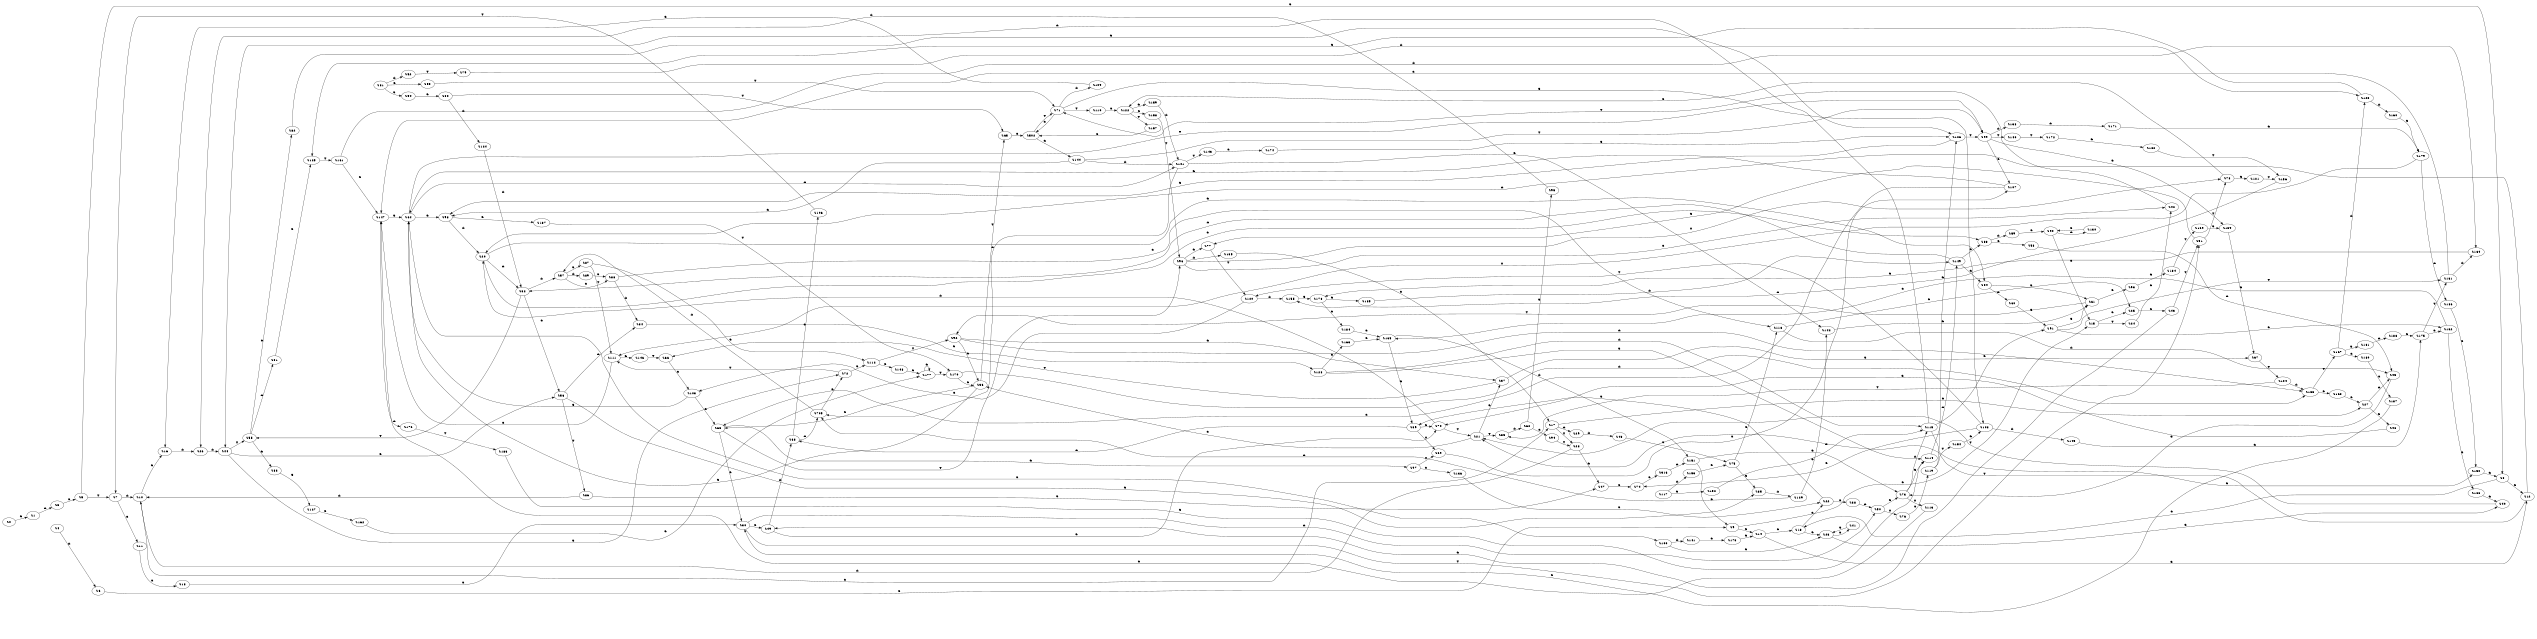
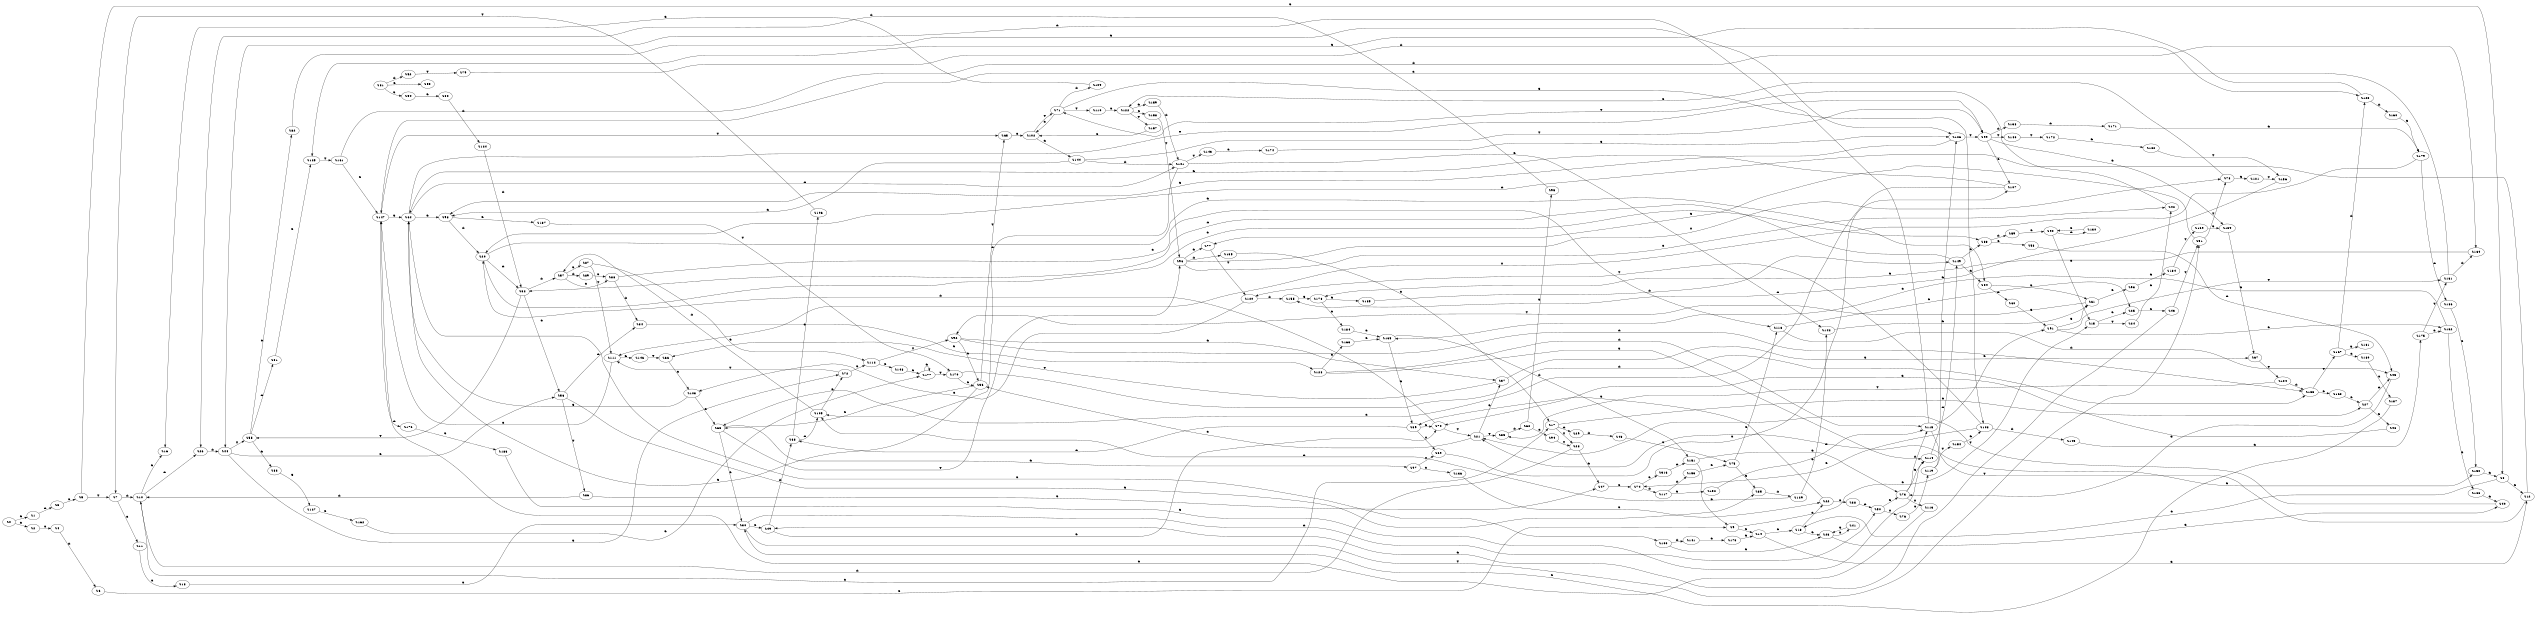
  strict digraph {
    rankdir=LR
    S0
    S1
+   S2
    S3
    S4
    S5
    S6
    S7
    S8
    S9
    S10
    S11
    S12
    S13
    S14
    S15
    S16
    S17
    S18
    S20
    S21
    S22
    S23
    S24
    S25
    S26
    S27
    S28
    S29
    S30
    S32
    S33
    S34
    S35
    S36
    S37
    S38
    S39
    S40
    S41
    S42
    S43
    S44
    S45
    S46
    S47
    S48
    S49
    S50
    S51
    S31
    S52
    S53
    S54
    S55
    S56
    S57
    S58
    S59
    S60
    S61
    S62
    S63
    S64
    S65
    S66
    S67
    S68
    S69
    S70
    S71
    S72
    S73
    S74
    S75
    S76
    S77
    S78
    S79
    S80
    S81
    S82
    S83
    S84
    S85
    S86
    S87
    S88
    S89
    S90
    S91
    S92
    S93
    S94
    S95
    S96
    S97
    S98
    S99
    S100
    S101
-   S102 [label=S502]
+   S102
    S103
    S104
-   S105 [label=S705]
+   S105
    S106
    S107
    S108
    S109
    S110
    S111
    S112
    S113
    S114
    S115
    n116 [label=S316]
    S117
    S118
    S119
    S120
    S121
    S122
    S123
    S124
    S125
    S126
    S127
    S128
    S129
    S130
    S131
    S132
    S133
    S134
    S135
    S136
    S137
    S138
    S139
    S140
    S141
    S142
    S143
    S144
    S145
    S146
    S147
    S148
    S149
    S150
    S151
    S152
    S153
    S154
    S155
    S156
    S157
    S158
    S159
    S160
    S161
    S162
    S163
    S164
    S165
    S166
    S167
    S168
    S169
    S170
    S171
    S172
    S173
    S174
    S175
    S176
    S177
    S178
    S179
    S180
    S181
    S182
    S183
    S184
    S185
    S186
    S187
-   S188
    S0 -> S1 [label=G]
+   S0 -> S2 [label=C]
    S1 -> S3 [label=A]
+   S2 -> S4 [label=C]
    S3 -> S5 [label=C]
    S4 -> S6 [label=A]
    S5 -> S7 [label=T]
    S5 -> S8 [label=G]
    S6 -> S9 [label=C]
    S7 -> S10 [label=A]
    S7 -> S11 [label=C]
    S8 -> S12 [label=G]
    S8 -> S13 [label=C]
    S9 -> S14 [label=G]
    S9 -> S15 [label=C]
    S10 -> S16 [label=G]
    S10 -> S17 [label=C]
    S11 -> S18 [label=C]
    S12 -> S20 [label=A]
    S12 -> S21 [label=T]
    S13 -> S22 [label=C]
    S13 -> S23 [label=G]
    S14 -> S12 [label=G]
    S14 -> S13 [label=C]
    S15 -> S24 [label=T]
    S15 -> S25 [label=C]
-   S16 -> S26 [label=A]
+   S10 -> S26 [label=A]
    S17 -> S27 [label=C]
    S17 -> S28 [label=T]
    S17 -> S29 [label=A]
    S18 -> S30 [label=C]
    S20 -> S32 [label=A]
    S20 -> S33 [label=C]
    S20 -> S34 [label=G]
    S21 -> S35 [label=T]
    S21 -> S36 [label=C]
    S21 -> S37 [label=G]
    S22 -> S38 [label=C]
    S22 -> S39 [label=G]
    S23 -> S40 [label=G]
    S23 -> S41 [label=C]
    S24 -> S42 [label=C]
    S25 -> S43 [label=C]
    S26 -> S44 [label=A]
    S27 -> S45 [label=A]
    S27 -> S46 [label=G]
    S28 -> S10 [label=A]
    S28 -> S47 [label=G]
    S29 -> S48 [label=A]
    S30 -> S49 [label=G]
    S30 -> S50 [label=A]
    S30 -> S51 [label=T]
    S32 -> S55 [label=T]
    S32 -> S56 [label=C]
    S32 -> S57 [label=A]
    S33 -> S58 [label=C]
    S33 -> S59 [label=A]
    S34 -> S60 [label=A]
    S34 -> S61 [label=G]
    S35 -> S62 [label=A]
    S36 -> S63 [label=C]
    S36 -> S64 [label=G]
    S36 -> S65 [label=T]
    S37 -> S66 [label=T]
    S37 -> S67 [label=G]
    S38 -> S50 [label=A]
    S39 -> S68 [label=A]
    S39 -> S69 [label=T]
    S39 -> S70 [label=G]
    S40 -> S21 [label=T]
    S41 -> S23 [label=G]
    S42 -> S71 [label=T]
    S43 -> S49 [label=G]
    S43 -> S51 [label=T]
    S44 -> S55 [label=T]
    S44 -> S56 [label=C]
    S44 -> S72 [label=G]
    S45 -> S73 [label=G]
    S46 -> S70 [label=G]
    S47 -> S74 [label=C]
    S48 -> S75 [label=C]
    S49 -> S68 [label=A]
    S49 -> S70 [label=G]
    S50 -> S73 [label=G]
    S50 -> S76 [label=T]
    S51 -> S77 [label=G]
    S51 -> S78 [label=T]
    S31 -> S52 [label=A]
    S31 -> S53 [label=C]
    S31 -> S54 [label=G]
    S52 -> S79 [label=T]
-   S53 -> S71 [label=T]
    S54 -> S80 [label=G]
    S55 -> S81 [label=A]
    S55 -> S82 [label=C]
    S55 -> S83 [label=G]
    S56 -> S84 [label=A]
    S56 -> S85 [label=G]
    S56 -> S86 [label=T]
    S57 -> S87 [label=G]
    S57 -> S88 [label=C]
    S57 -> S89 [label=A]
    S58 -> S45 [label=A]
    S59 -> S90 [label=C]
    S60 -> S91 [label=G]
    S61 -> S92 [label=T]
    S61 -> S93 [label=C]
    S62 -> S94 [label=C]
    S62 -> S95 [label=G]
    S63 -> S30 [label=C]
    S63 -> S96 [label=T]
    S63 -> S97 [label=G]
    S64 -> S98 [label=G]
    S64 -> S99 [label=T]
    S64 -> S100 [label=C]
    S64 -> S101 [label=A]
    S65 -> S102 [label=C]
    S66 -> S103 [label=C]
    S67 -> S104 [label=T]
    S68 -> S105 [label=A]
    S68 -> S106 [label=C]
    S69 -> S107 [label=C]
    S70 -> S20 [label=A]
    S70 -> S21 [label=T]
    S71 -> S102 [label=C]
    S71 -> S108 [label=G]
    S71 -> S109 [label=A]
    S71 -> S110 [label=T]
    S72 -> S111 [label=T]
    S72 -> S112 [label=G]
    S73 -> S113 [label=T]
    S73 -> S114 [label=G]
    S73 -> S115 [label=A]
    S74 -> n116 [label=C]
+   S74 -> S117 [label=A]
    S75 -> S85 [label=G]
    S75 -> S118 [label=C]
    S76 -> S119 [label=C]
    S77 -> S120 [label=T]
    S78 -> S121 [label=G]
    S78 -> S122 [label=C]
    S79 -> S123 [label=A]
    S80 -> S124 [label=A]
    S81 -> S125 [label=G]
    S82 -> S126 [label=G]
    S83 -> S127 [label=G]
    S84 -> S128 [label=G]
    S85 -> S129 [label=A]
    S86 -> S10 [label=A]
    S86 -> S47 [label=G]
    S87 -> S111 [label=T]
    S87 -> S112 [label=G]
    S88 -> S84 [label=A]
    S88 -> S118 [label=C]
    S89 -> S88 [label=C]
    S90 -> S15 [label=C]
    S90 -> S130 [label=A]
    S91 -> S61 [label=G]
    S91 -> S131 [label=T]
    S91 -> S132 [label=C]
    S92 -> S36 [label=C]
    S92 -> S37 [label=G]
    S92 -> S133 [label=A]
    S93 -> S134 [label=G]
    S94 -> S28 [label=T]
    S95 -> S26 [label=A]
    S96 -> S42 [label=C]
    S96 -> S77 [label=G]
    S96 -> S78 [label=T]
    S96 -> S135 [label=A]
    S97 -> S69 [label=T]
    S97 -> S136 [label=C]
    S98 -> S20 [label=A]
    S98 -> S137 [label=G]
    S99 -> S107 [label=C]
    S99 -> S138 [label=A]
    S99 -> S139 [label=G]
    S99 -> S140 [label=T]
    S100 -> S23 [label=G]
    S100 -> S141 [label=A]
    S101 -> S105 [label=A]
    S101 -> S142 [label=G]
    S101 -> S143 [label=T]
    S102 -> S71 [label=T]
    S102 -> S144 [label=G]
    S103 -> S63 [label=C]
    S103 -> S64 [label=G]
    S104 -> S35 [label=T]
    S104 -> S133 [label=A]
    S105 -> S57 [label=A]
    S105 -> S72 [label=G]
    S106 -> S7 [label=T]
    S107 -> S63 [label=C]
    S107 -> S64 [label=G]
    S108 -> S74 [label=C]
    S108 -> S120 [label=T]
    S108 -> S145 [label=A]
    S109 -> S16 [label=G]
    S110 -> S122 [label=C]
    S111 -> S146 [label=G]
    S111 -> S147 [label=C]
    S112 -> S92 [label=T]
    S112 -> S148 [label=G]
    S113 -> S147 [label=C]
    S114 -> S149 [label=A]
    S115 -> S44 [label=A]
    S115 -> S91 [label=G]
    S115 -> S150 [label=G]
    n116 -> S151 [label=A]
    S117 -> S152 [label=G]
    S117 -> S153 [label=A]
    S118 -> S25 [label=C]
    S118 -> S45 [label=A]
    S119 -> S126 [label=G]
    S119 -> S154 [label=T]
    S120 -> S103 [label=C]
    S120 -> S155 [label=A]
    S121 -> S156 [label=T]
    S122 -> S157 [label=T]
    S122 -> S158 [label=C]
    S122 -> S159 [label=G]
    S123 -> S125 [label=G]
    S123 -> S160 [label=A]
    S124 -> S32 [label=A]
    S125 -> S161 [label=T]
    S126 -> S98 [label=G]
    S126 -> S99 [label=T]
    S127 -> S162 [label=G]
    S128 -> S114 [label=G]
    S128 -> S115 [label=A]
    S128 -> S163 [label=C]
    S129 -> S105 [label=A]
    S129 -> S142 [label=G]
    S130 -> S90 [label=C]
    S131 -> S147 [label=C]
    S131 -> S164 [label=A]
    S132 -> S165 [label=C]
    S132 -> S166 [label=G]
    S133 -> S167 [label=T]
    S133 -> S168 [label=C]
    S134 -> S169 [label=T]
    S135 -> S17 [label=C]
    S136 -> S22 [label=C]
    S137 -> S170 [label=T]
    S138 -> S171 [label=A]
    S139 -> S67 [label=G]
    S140 -> S172 [label=T]
    S141 -> S173 [label=C]
    S142 -> S61 [label=G]
    S143 -> S174 [label=C]
    S144 -> S98 [label=G]
    S144 -> S99 [label=T]
    S144 -> S101 [label=A]
    S145 -> S175 [label=G]
    S146 -> S66 [label=T]
    S147 -> S64 [label=G]
-   S80 -> S65 [label=T]
+   S147 -> S65 [label=T]
    S147 -> S176 [label=A]
    S148 -> S177 [label=G]
    S149 -> S32 [label=A]
    S149 -> S33 [label=C]
    S149 -> S34 [label=G]
    S150 -> S8 [label=G]
    S151 -> S9 [label=C]
    S151 -> S73 [label=G]
    S152 -> S115 [label=A]
    S153 -> S75 [label=C]
    S154 -> S108 [label=G]
    S155 -> S178 [label=G]
    S156 -> S155 [label=A]
    S157 -> S102 [label=C]
    S158 -> S96 [label=T]
    S159 -> S101 [label=A]
    S160 -> S179 [label=G]
    S161 -> S147 [label=C]
    S161 -> S164 [label=A]
    S162 -> S177 [label=G]
    S163 -> S165 [label=C]
    S164 -> S178 [label=G]
    S165 -> S39 [label=G]
    S165 -> S151 [label=A]
    S166 -> S40 [label=G]
    S167 -> S123 [label=A]
    S167 -> S180 [label=C]
    S167 -> S181 [label=G]
    S168 -> S27 [label=C]
    S169 -> S139 [label=G]
    S170 -> S36 [label=C]
    S170 -> S133 [label=A]
    S171 -> S179 [label=G]
    S172 -> S182 [label=G]
    S173 -> S14 [label=G]
    S174 -> S126 [label=G]
    S175 -> S131 [label=T]
    S175 -> S132 [label=C]
-   S176 -> S183 [label=T]
+   S176 -> S183 [label=G]
    S177 -> S170 [label=T]
    S177 -> S177 [label=G]
    S178 -> S184 [label=C]
    S178 -> S185 [label=G]
    S179 -> S111 [label=T]
    S179 -> S186 [label=A]
    S180 -> S187 [label=C]
-   S181 -> S188 [label=A]
    S182 -> S156 [label=T]
    S183 -> S114 [label=G]
    S184 -> S165 [label=C]
    S185 -> S149 [label=A]
    S186 -> S150 [label=C]
    S187 -> S30 [label=C]
-   S188 -> S175 [label=G]
  }
